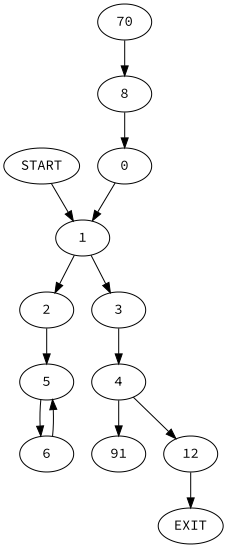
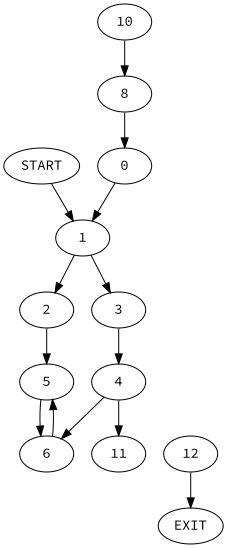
  digraph {
    fontname="Source Code Pro"
    node [fontname="Source Code Pro"]
    edge [fontname="Source Code Pro"]
    n1 [label=START]
    1
    2
    3
    n5 [label=EXIT]
    5
    4
    6
-   11 [label=91]
+   11
    12
    n11 [label=0]
    8
-   10 [label=70]
+   10
    n1 -> 1
    1 -> 2
    1 -> 3
    2 -> 5
    3 -> 4
    5 -> 6
    4 -> 11
-   4 -> 12
+   4 -> 6
    6 -> 5
    12 -> n5
    n11 -> 1
    8 -> n11
    10 -> 8
  }
